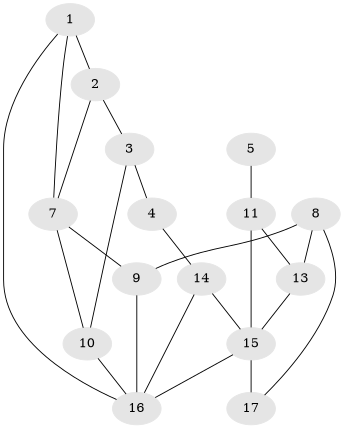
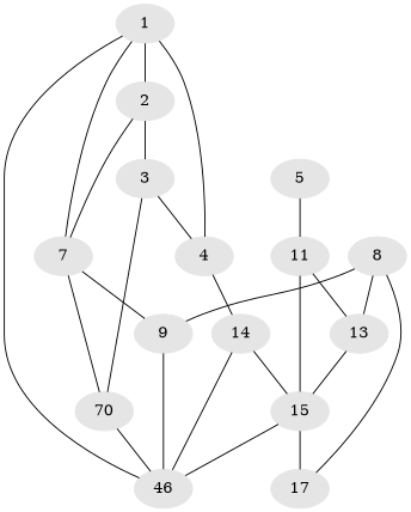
  graph {
    node [color=gray90 style=filled]
    edge [weight=1.0]
    1
    2
    4
    7
-   16
+   16 [label=46]
    3
    14
-   10
+   10 [label=70]
    9
    5
    11
    15
    13
    8
    17
    1 -- 2 [weight=2.0]
+   1 -- 4 [weight=2.0]
    1 -- 7
    1 -- 16
    2 -- 7
    2 -- 3 [weight=2.0]
    4 -- 14
    7 -- 10
    7 -- 9 [weight=2.0]
    3 -- 4 [weight=2.0]
    3 -- 10
    14 -- 16 [weight=2.0]
    14 -- 15
    10 -- 16 [weight=2.0]
    9 -- 16
    5 -- 11
    11 -- 15
    11 -- 13 [weight=2.0]
    15 -- 16
    15 -- 17 [weight=2.0]
    13 -- 15
    8 -- 9 [weight=2.0]
    8 -- 13
    8 -- 17
  }
